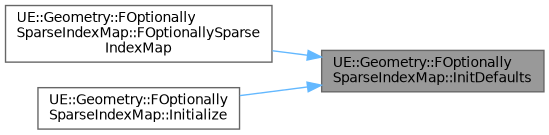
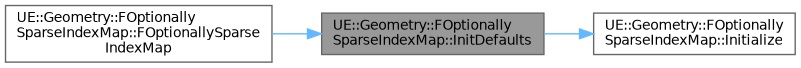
  digraph {
    rankdir=RL
    node [color=grey40 fillcolor=white fontname=Helvetica fontsize=10 shape=box style=filled]
    edge [color=steelblue1 dir=back fontname=Helvetica fontsize=10 labelfontname=Helvetica labelfontsize=10 style=solid]
    n1 [color=gray40 fillcolor=grey60 fontcolor=black height=0.2 label="UE::Geometry::FOptionally\lSparseIndexMap::InitDefaults" width=0.4]
    n2 [height=0.2 label="UE::Geometry::FOptionally\lSparseIndexMap::FOptionallySparse\lIndexMap" width=0.4]
    n3 [height=0.2 label="UE::Geometry::FOptionally\lSparseIndexMap::Initialize" width=0.4]
    n1 -> n2
-   n1 -> n3
+   n3 -> n1
  }
